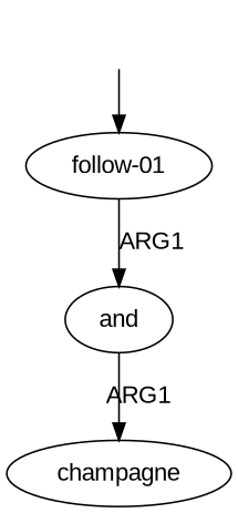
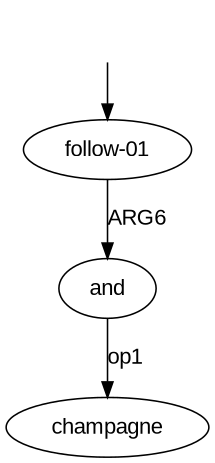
  digraph {
    fontname="Liberation Sans"
    node [fontname="Liberation Sans"]
    edge [fontname="Liberation Sans"]
    top [style=invis]
    n2 [label=<<table align="center" border="0" cellspacing="0"><tr><td colspan="2">follow-01</td></tr></table>>]
    n3 [label=<<table align="center" border="0" cellspacing="0"><tr><td colspan="2">and</td></tr></table>>]
    n4 [label=<<table align="center" border="0" cellspacing="0"><tr><td colspan="2">champagne</td></tr></table>>]
    top -> n2
-   n2 -> n3 [label=ARG1]
-   n3 -> n4 [label=ARG1]
+   n2 -> n3 [label=ARG6]
+   n3 -> n4 [label=op1]
  }
